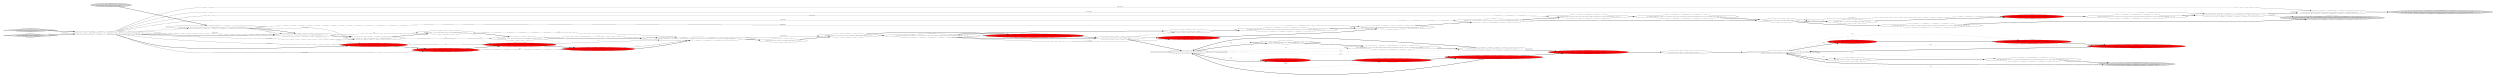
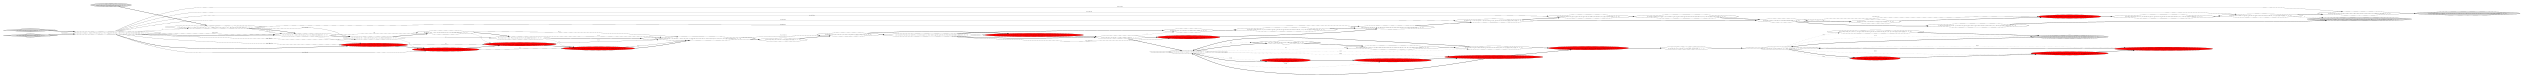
  digraph {
    fontname="IBM Plex Sans"
    rankdir=LR
    node [fillcolor=white fontname="IBM Plex Sans" shape=ellipse style=filled]
    edge [fontname="IBM Plex Sans" style=bold]
    n1 [label="CFMetaData metadata = makeCfMetaData(\"ks1\",\"cf1\",TriggerDefinition.create(\"test\",.getName()))@@@3@@@['1', '1', '0']"]
    n2 [label="ColumnFamily cf2 = makeCf(metadata,\"k2v1\",null)@@@5@@@['1', '0', '1']"]
    n3 [fillcolor=red label="PartitionUpdate cf2 = makeCf(metadata,\"k2\",\"k2v1\",null)@@@5@@@['0', '1', '0']"]
    n4 [label="assertNull(mutatedCFs.get(1).getColumn(getColumnName(metadata,\"c1\")))@@@23@@@['1', '0', '0']"]
    n5 [label="assertNull(mutatedCFs.get(0).getColumn(getColumnName(metadata,\"c2\")))@@@22@@@['1', '0', '0']"]
    n6 [fillcolor=red label="PartitionUpdate cf1 = makeCf(metadata,\"k1\",\"k1v1\",null)@@@4@@@['0', '1', '0']"]
    n7 [label="ColumnFamily cf1 = makeCf(metadata,\"k1v1\",null)@@@4@@@['1', '0', '1']"]
    n8 [label="CFMetaData metadata = makeCfMetaData(\"ks1\",\"cf1\",TriggerDefinition.create(\"test\",.getName()))@@@3@@@['0', '0', '1']"]
    n9 [label="mutatedCFs = new ArrayList<>(tmutations.get(1).getColumnFamilies())@@@15@@@['1', '0', '1']"]
    n10 [label="assertNull(mutatedCFs.get(1).getColumn(getColumnName(metadata,\"c1\")))@@@16@@@['1', '0', '0']"]
    n11 [label="Mutation rm1 = new Mutation(bytes(\"k1\"),cf1)@@@6@@@['1', '0', '1']"]
    n12 [label="Mutation rm2 = new Mutation(bytes(\"k2\"),cf2)@@@7@@@['1', '0', '1']"]
    n13 [fillcolor=red label="Mutation rm1 = new Mutation(\"ks1\",cf1.partitionKey()).add(cf1)@@@6@@@['0', '1', '0']"]
    n14 [fillcolor=red label="Mutation rm2 = new Mutation(\"ks1\",cf2.partitionKey()).add(cf2)@@@7@@@['0', '1', '0']"]
    n15 [fillcolor=lightgray label="assertEquals(bytes(\"trigger\"),mutatedCFs.get(1).getColumn(getColumnName(metadata,\"c2\")).value())@@@24@@@['1', '0', '0']"]
    n16 [fillcolor=lightgray label="assertEquals(bytes(\"trigger\"),mutatedCFs.get(0).getColumn(getColumnName(metadata,\"c2\")).value())@@@18@@@['0', '0', '1']"]
    n17 [label="assertNull(mutatedCFs.get(0).getColumn(getColumnName(metadata,\"c2\")))@@@14@@@['1', '0', '1']"]
    n18 [label="assertEquals(1,mutatedCFs.size())@@@16@@@['1', '0', '1']"]
    n19 [label="assertEquals(bytes(\"trigger\"),mutatedCFs.get(1).getColumn(getColumnName(metadata,\"c2\")).value())@@@17@@@['1', '0', '0']"]
    n20 [label="List<? extends IMutation> tmutations = new ArrayList<>(TriggerExecutor.instance.execute(Arrays.asList(rm1,rm2)))@@@8@@@['1', '1', '1']"]
    n21 [label="assertEquals(2,tmutations.size())@@@9@@@['1', '1', '1']"]
    n22 [label="Collections.sort(tmutations,new RmComparator())@@@10@@@['1', '1', '1']"]
    n23 [label="assertEquals(2,mutatedCFs.size())@@@26@@@['0', '1', '0']"]
    n24 [label="update.metadata().cfName.equals(\"cf1\")@@@28@@@['0', '1', '0']" shape=diamond]
    n25 [fillcolor=red label="assertNull(row.getCell(metadata.getColumnDefinition(bytes(\"c1\"))))@@@35@@@['0', '1', '0']"]
    n26 [fillcolor=red label="assertEquals(bytes(\"trigger\"),row.getCell(metadata.getColumnDefinition(bytes(\"c2\"))).value())@@@36@@@['0', '1', '0']"]
    n27 [fillcolor=lightgray label="assertNull(row.getCell(metadata.getColumnDefinition(bytes(\"c2\"))))@@@31@@@['0', '1', '0']"]
    n28 [label="assertEquals(bytes(\"k2v1\"),row.getCell(metadata.getColumnDefinition(bytes(\"c1\"))).value())@@@30@@@['0', '1', '0']"]
    n29 [fillcolor=red label="Row row = update.iterator().next()@@@34@@@['0', '1', '0']"]
-   n30 [label="Row row = update.iterator().next()@@@29@@@['0', '1', '0']"]
    n31 [fillcolor=red label="Collections.sort(mutatedCFs,new CfComparator())@@@13@@@['1', '0', '0']"]
    n32 [label="assertNull(row.getCell(metadata.getColumnDefinition(bytes(\"c2\"))))@@@17@@@['0', '1', '0']"]
    n33 [label="update.metadata().cfName.equals(\"cf1\")@@@14@@@['0', '1', '0']" shape=diamond]
    n34 [fillcolor=red label="mutatedCFs = new ArrayList<>(tmutations.get(1).getPartitionUpdates())@@@25@@@['0', '1', '0']"]
    n35 [fillcolor=red label="assertNull(row.getCell(metadata.getColumnDefinition(bytes(\"c1\"))))@@@21@@@['0', '1', '0']"]
    n36 [fillcolor=red label="assertEquals(bytes(\"trigger\"),row.getCell(metadata.getColumnDefinition(bytes(\"c2\"))).value())@@@22@@@['0', '1', '0']"]
    n37 [label="assertEquals(bytes(\"k1v1\"),row.getCell(metadata.getColumnDefinition(bytes(\"c1\"))).value())@@@16@@@['0', '1', '0']"]
    n38 [fillcolor=red label="Row row = update.iterator().next()@@@20@@@['0', '1', '0']"]
    n39 [label="Row row = update.iterator().next()@@@15@@@['0', '1', '0']" shape=diamond]
    n40 [label="assertEquals(bytes(\"k1v1\"),mutatedCFs.get(0).getColumn(getColumnName(metadata,\"c1\")).value())@@@13@@@['0', '0', '1']"]
    n41 [fillcolor=lightgray label="sameKeyDifferentCfRowMutations['1', '0', '0']" shape=diamond]
    n42 [label="assertEquals(bytes(\"k2v1\"),mutatedCFs.get(0).getColumn(getColumnName(metadata,\"c1\")).value())@@@21@@@['1', '0', '0']"]
    n43 [label="List<ColumnFamily> mutatedCFs = new ArrayList<>(tmutations.get(0).getColumnFamilies())@@@11@@@['1', '0', '1']"]
    n44 [label="assertEquals(2,mutatedCFs.size())@@@12@@@['1', '1', '0']"]
    n45 [label="assertEquals(1,mutatedCFs.size())@@@12@@@['0', '0', '1']"]
    n46 [fillcolor=red label="List<PartitionUpdate> mutatedCFs = new ArrayList<>(tmutations.get(0).getPartitionUpdates())@@@11@@@['0', '1', '0']"]
    n47 [fillcolor=red label="Collections.sort(mutatedCFs,new CfComparator())@@@20@@@['1', '0', '0']"]
    n48 [fillcolor=lightgray label="sameKeySameCfPartialRowMutations['0', '0', '1']"]
    n49 [fillcolor=lightgray label="sameKeyDifferentCfRowMutations['0', '1', '0']" shape=diamond]
    n50 [label="assertEquals(bytes(\"k2v1\"),mutatedCFs.get(0).getColumn(getColumnName(metadata,\"c1\")).value())@@@17@@@['0', '0', '1']"]
    n51 [label="assertEquals(2,mutatedCFs.size())@@@19@@@['1', '0', '0']"]
    n1 -> n2 [label=metadata style=solid]
    n1 -> n3 [label=metadata style=solid]
    n1 -> n4 [label=metadata style=solid]
    n1 -> n5 [label=metadata style=solid]
    n1 -> n6
    n1 -> n6 [label=metadata style=solid]
    n1 -> n7 [label=metadata style=solid]
    n1 -> n7
    n1 -> n8 [label=0 style=dashed]
    n1 -> n9 [label=metadata style=solid]
    n1 -> n10 [label=metadata style=solid]
    n2 -> n3 [label=0 style=dashed]
    n2 -> n11
    n2 -> n12 [label=cf2 style=solid]
    n3 -> n13
    n3 -> n14 [label=cf2 style=solid]
    n4 -> n15
    n5 -> n4
    n5 -> n16 [label=0 style=dashed]
    n6 -> n3
    n6 -> n13 [label=cf1 style=solid]
    n7 -> n2
    n7 -> n6 [label=0 style=dashed]
    n7 -> n11 [label=cf1 style=solid]
    n8 -> n2 [label=metadata style=solid]
    n8 -> n7 [label=metadata style=solid]
    n8 -> n7
    n8 -> n17 [label=metadata style=solid]
    n9 -> n10
    n9 -> n18
    n10 -> n19
    n11 -> n12
    n11 -> n13 [label=0 style=dashed]
    n11 -> n20 [label=rm1 style=solid]
    n12 -> n14 [label=0 style=dashed]
    n12 -> n20 [label=rm2 style=solid]
    n12 -> n20
    n13 -> n14
    n13 -> n20 [label=rm1 style=solid]
    n14 -> n20
    n14 -> n20 [label=rm2 style=solid]
    n17 -> n9
    n18 -> n47 [label=mutatedCFs style=solid]
    n18 -> n50
    n18 -> n51
    n19 -> n18
    n20 -> n21
    n20 -> n22 [label=tmutations style=solid]
    n21 -> n22
    n22 -> n43
    n22 -> n46
    n23 -> n24
    n24 -> n25 [label=false style=dotted]
    n24 -> n26 [label=false style=dotted]
    n24 -> n27 [label=true style=dotted]
    n24 -> n28 [label=true style=dotted]
    n24 -> n29
    n24 -> n29 [label=false style=dotted]
-   n24 -> n30
-   n24 -> n30 [label=true style=dotted]
    n25 -> n26
    n26 -> n24
    n27 -> n24
    n28 -> n27
    n29 -> n25
-   n30 -> n28
    n31 -> n17
    n32 -> n33
    n32 -> n34
    n33 -> n32 [label=true style=dotted]
    n33 -> n35 [label=false style=dotted]
    n33 -> n36 [label=false style=dotted]
    n33 -> n37 [label=true style=dotted]
    n33 -> n38
    n33 -> n38 [label=false style=dotted]
    n33 -> n39 [label=true style=dotted]
    n33 -> n39
    n34 -> n23
    n35 -> n36
    n36 -> n33
    n36 -> n34
    n37 -> n32
    n38 -> n35
    n39 -> n37
    n40 -> n17
    n41 -> n1
    n42 -> n5
    n43 -> n31 [label=mutatedCFs style=solid]
    n43 -> n44
    n43 -> n45
    n43 -> n46 [label=0 style=dashed]
    n44 -> n31
    n44 -> n33
    n44 -> n45 [label=0 style=dashed]
    n45 -> n40
    n46 -> n44
    n47 -> n42
    n48 -> n8
    n49 -> n1
    n50 -> n16
    n51 -> n18 [label=0 style=dashed]
    n51 -> n47
  }
